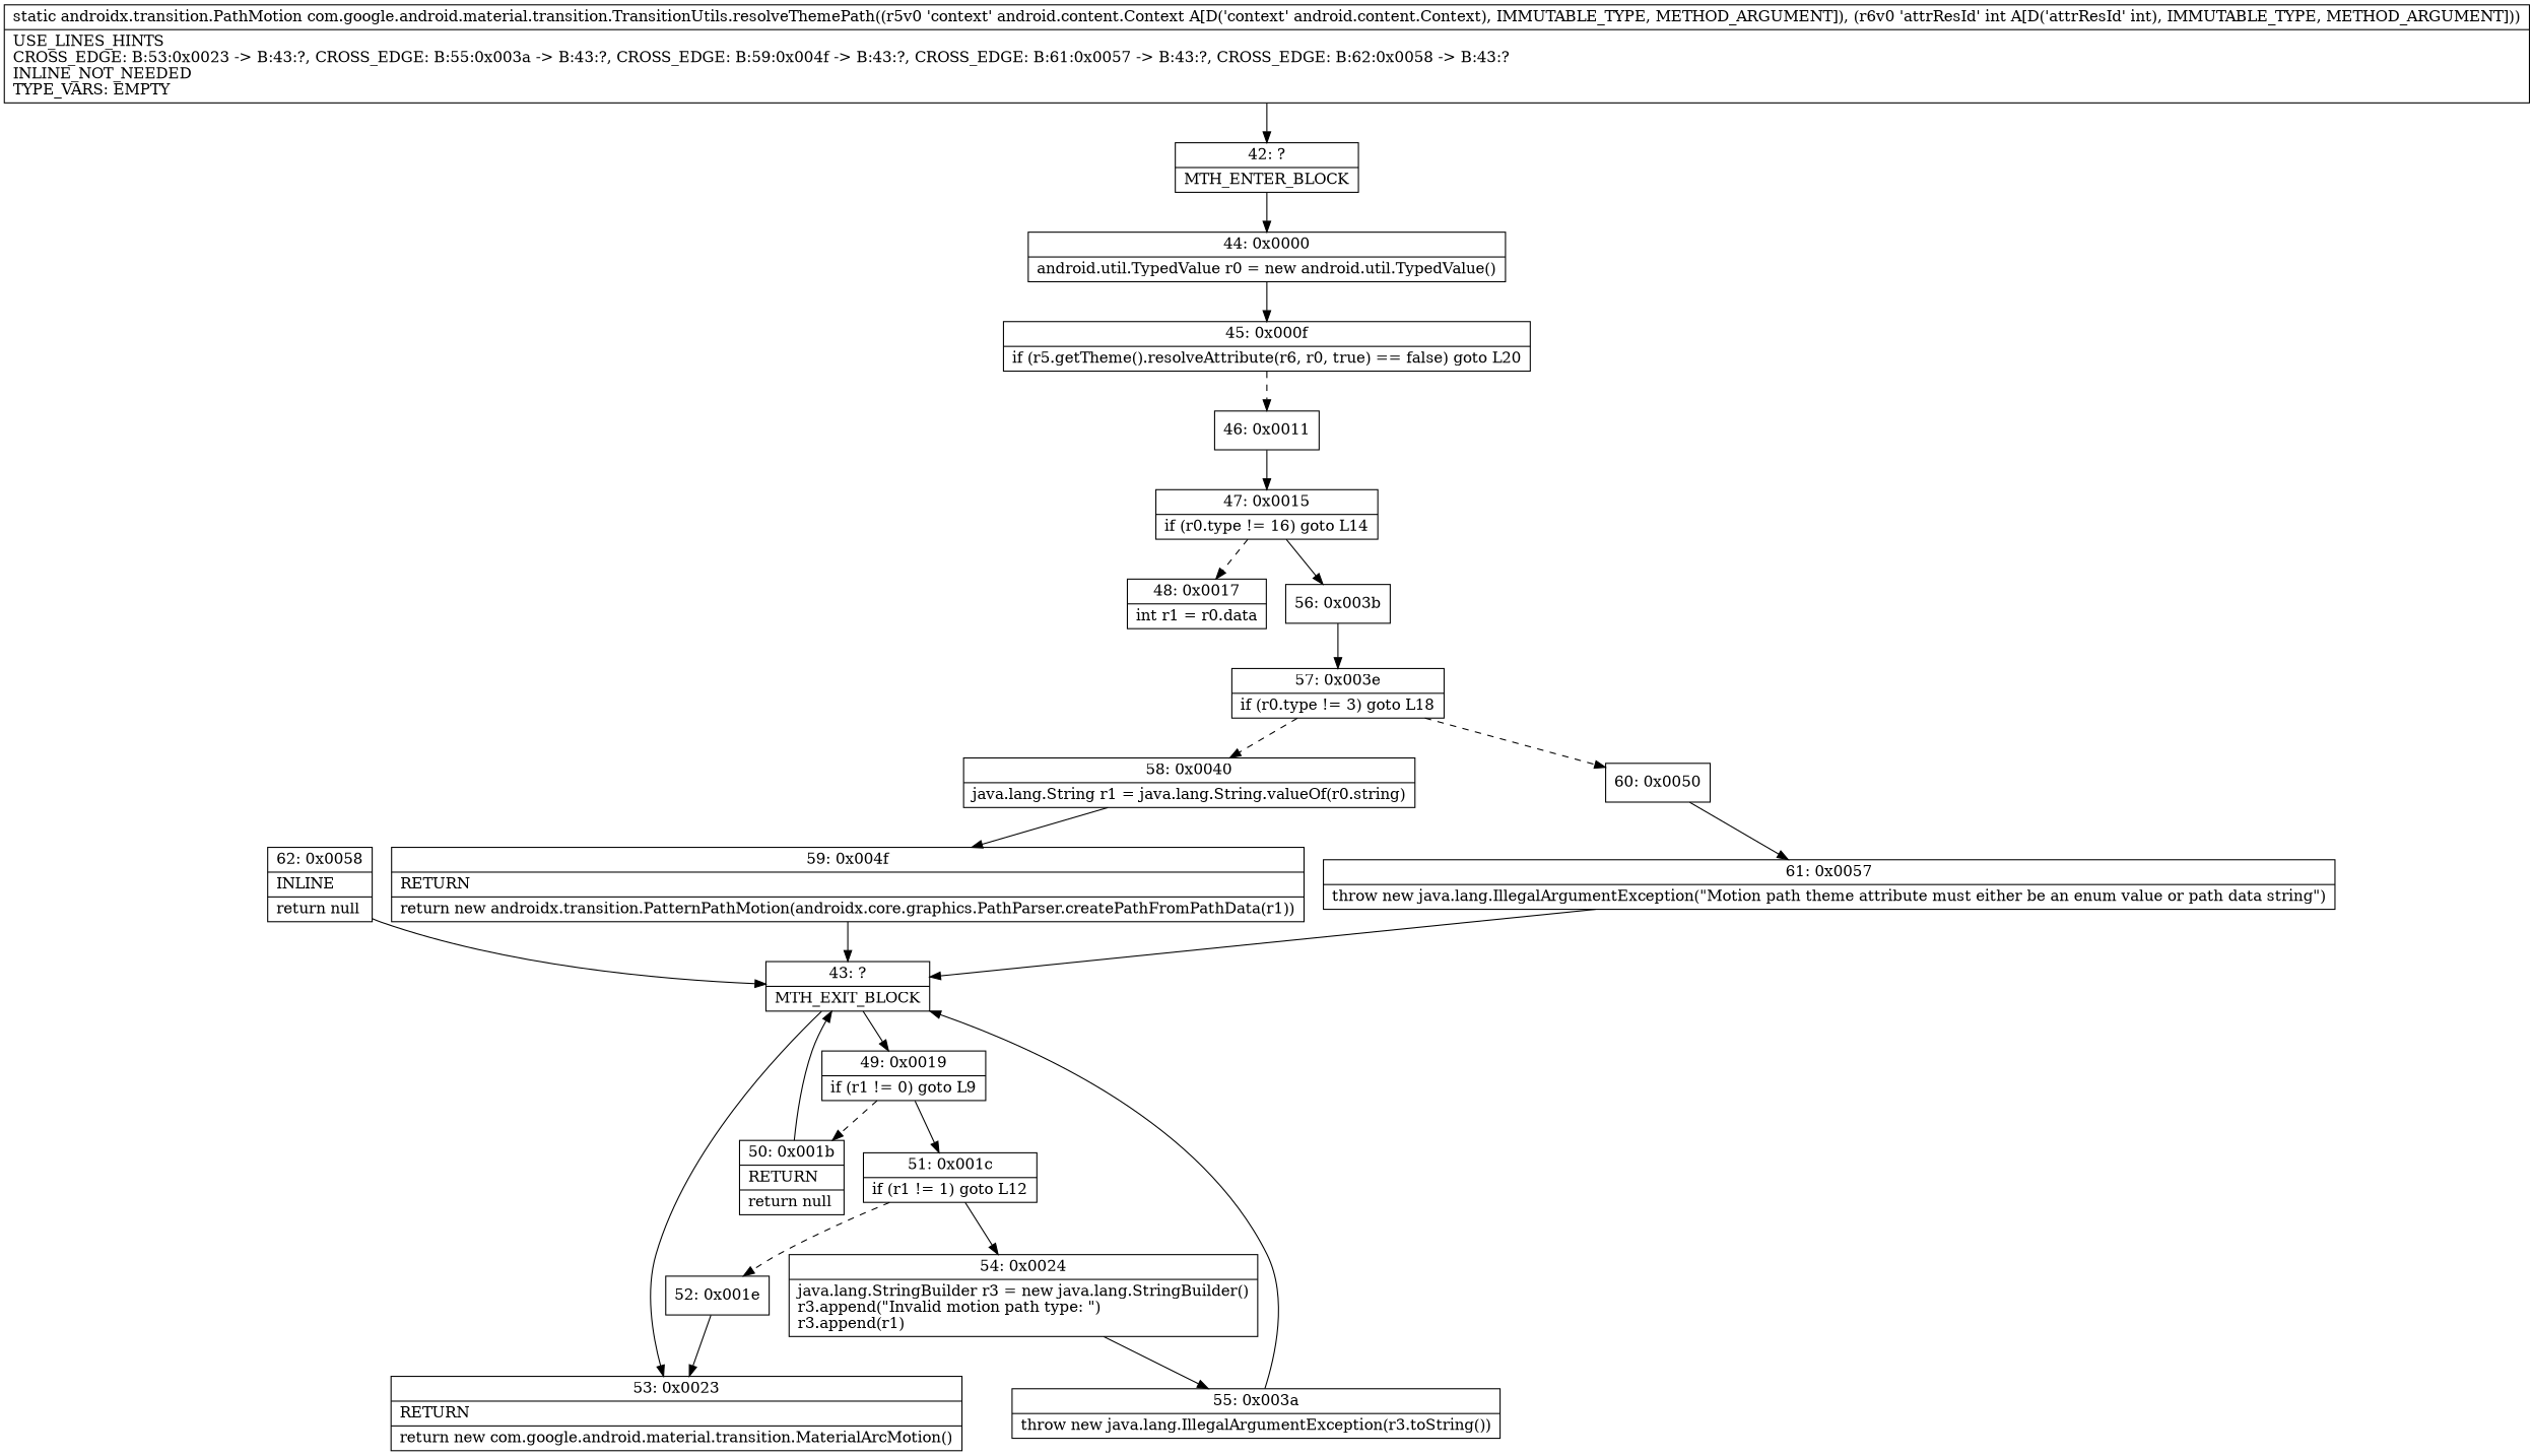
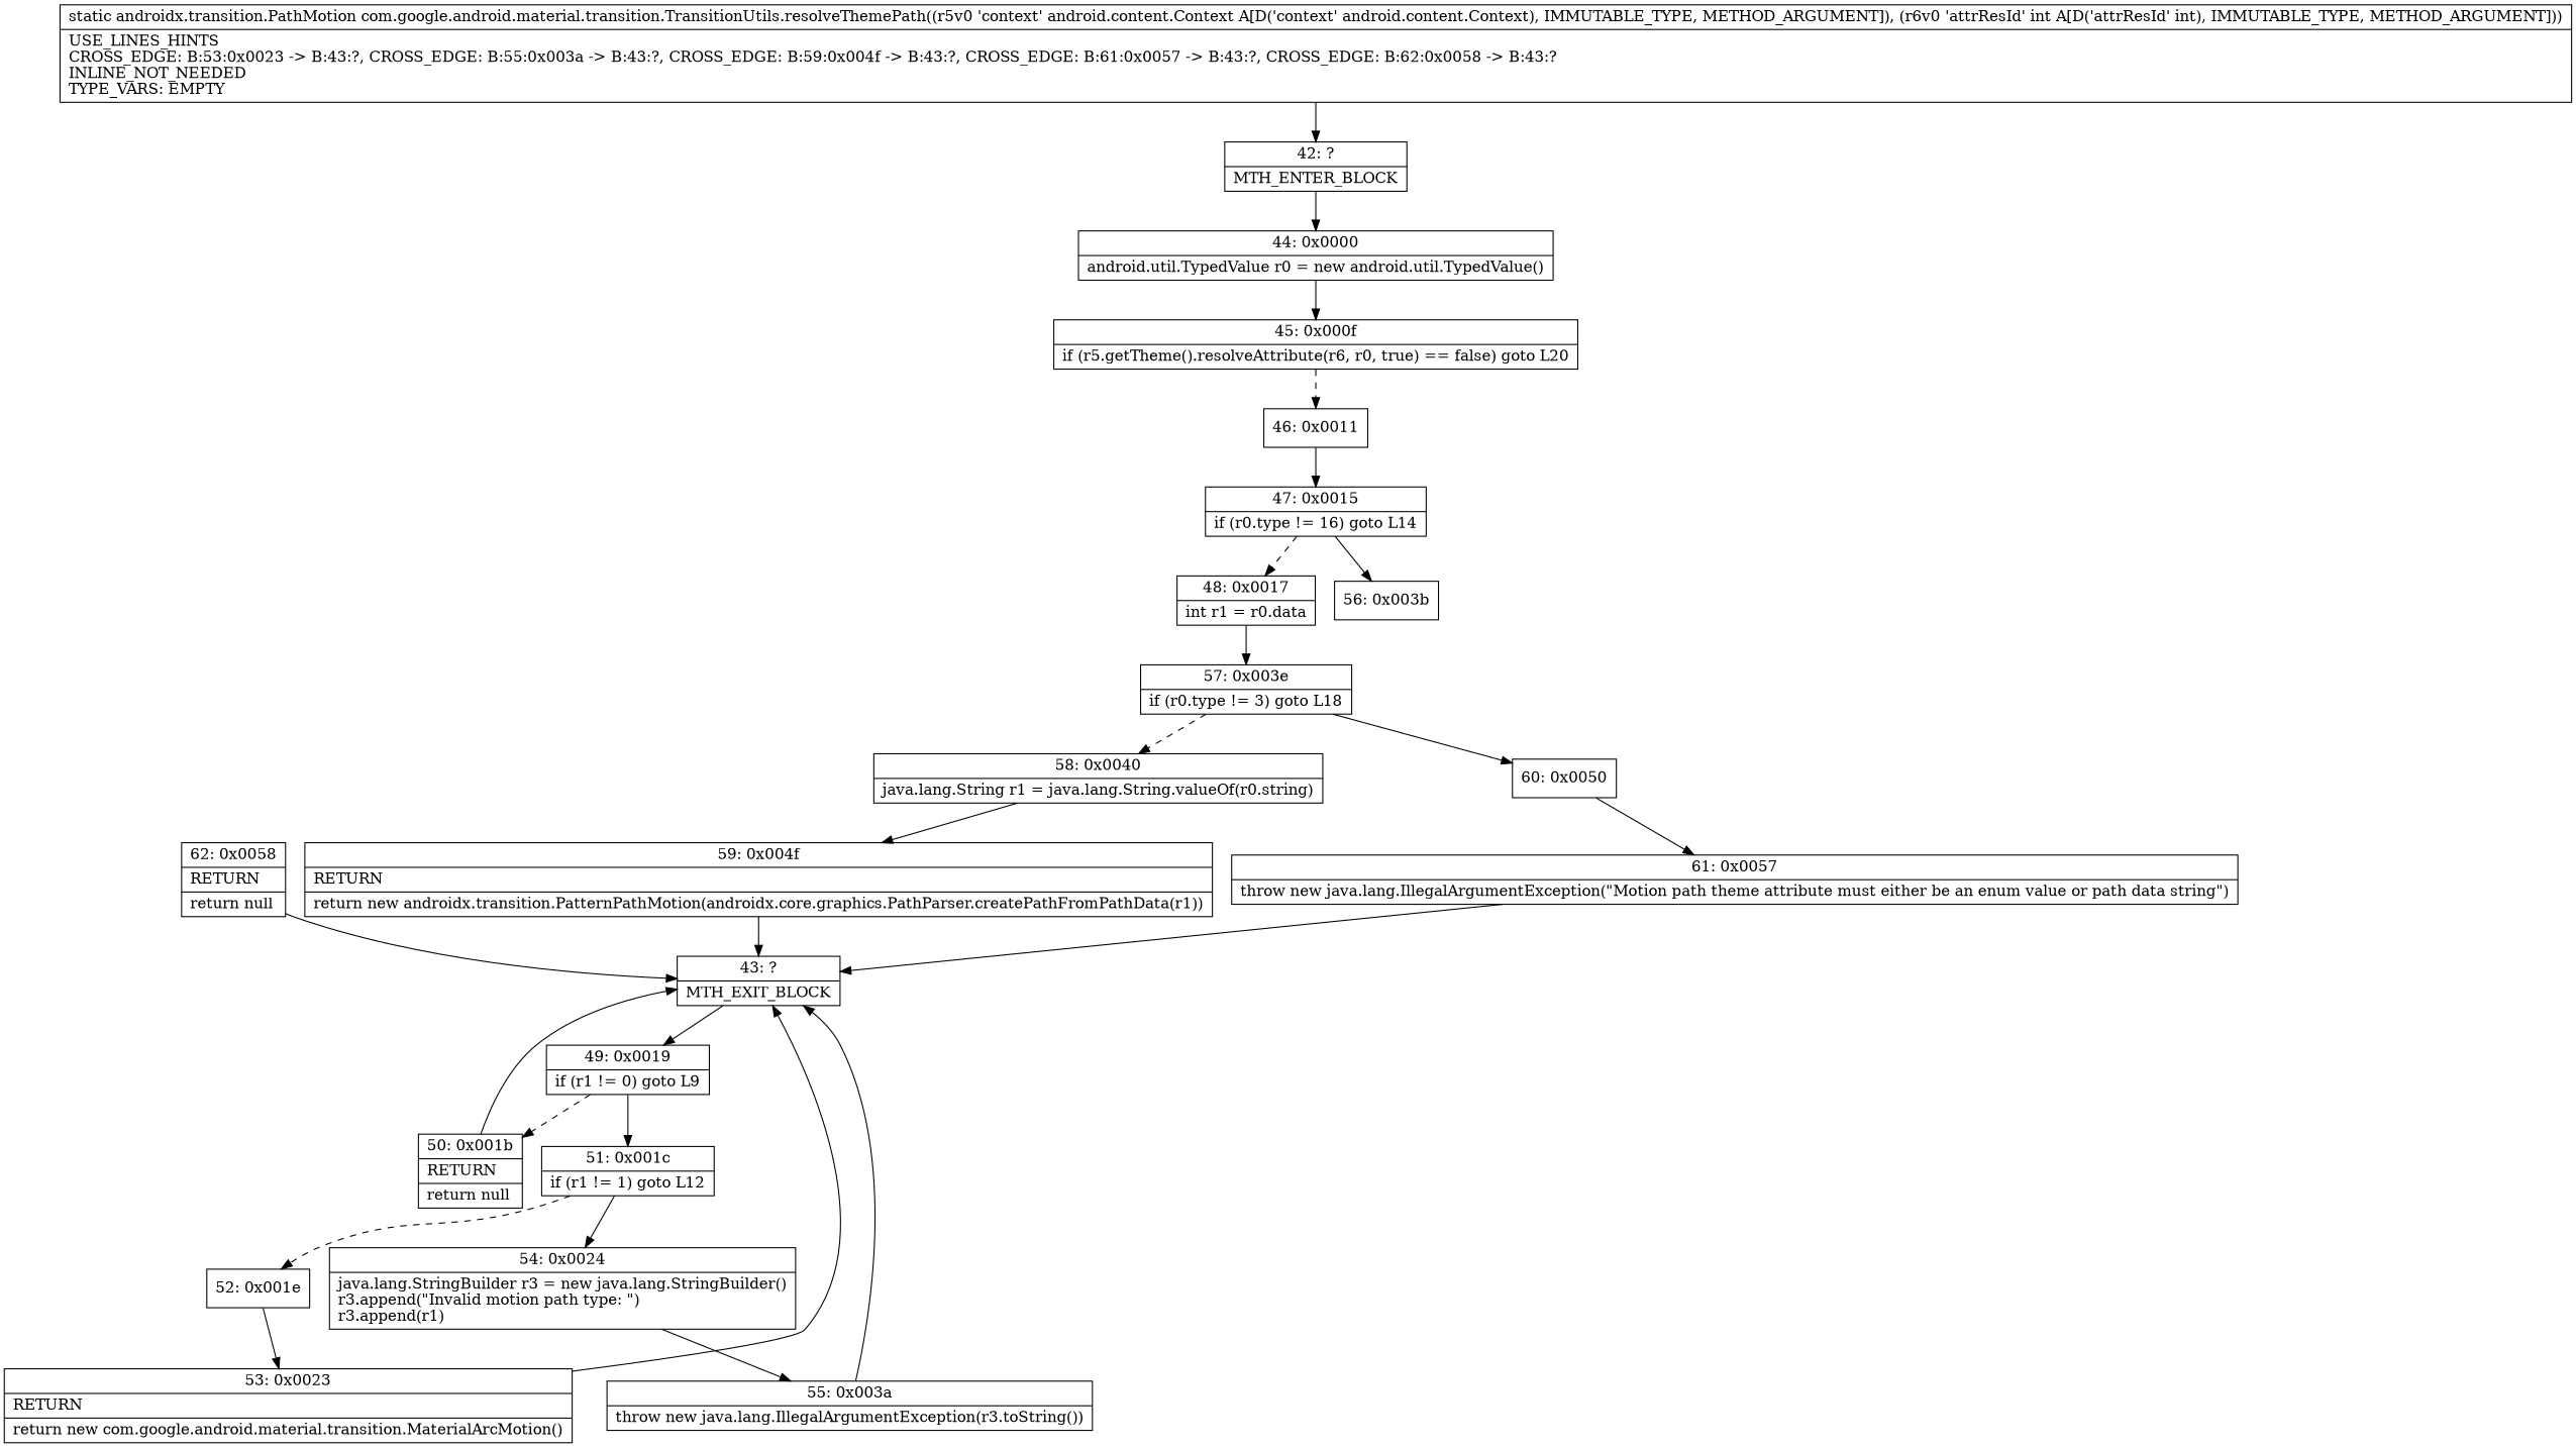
  digraph {
    node [shape=record]
    n1 [label="{42\:\ ?|MTH_ENTER_BLOCK\l}"]
    n2 [label="{44\:\ 0x0000|android.util.TypedValue r0 = new android.util.TypedValue()\l}"]
    n3 [label="{45\:\ 0x000f|if (r5.getTheme().resolveAttribute(r6, r0, true) == false) goto L20\l}"]
    n4 [label="{46\:\ 0x0011}"]
    n5 [label="{47\:\ 0x0015|if (r0.type != 16) goto L14\l}"]
-   n6 [label="{62\:\ 0x0058|INLINE\l|return null\l}"]
+   n6 [label="{62\:\ 0x0058|RETURN\l|return null\l}"]
    n7 [label="{43\:\ ?|MTH_EXIT_BLOCK\l}"]
    n8 [label="{48\:\ 0x0017|int r1 = r0.data\l}"]
    n9 [label="{56\:\ 0x003b}"]
    n10 [label="{57\:\ 0x003e|if (r0.type != 3) goto L18\l}"]
    n11 [label="{49\:\ 0x0019|if (r1 != 0) goto L9\l}"]
    n12 [label="{50\:\ 0x001b|RETURN\l|return null\l}"]
    n13 [label="{51\:\ 0x001c|if (r1 != 1) goto L12\l}"]
    n14 [label="{52\:\ 0x001e}"]
    n15 [label="{54\:\ 0x0024|java.lang.StringBuilder r3 = new java.lang.StringBuilder()\lr3.append(\"Invalid motion path type: \")\lr3.append(r1)\l}"]
    n16 [label="{53\:\ 0x0023|RETURN\l|return new com.google.android.material.transition.MaterialArcMotion()\l}"]
    n17 [label="{55\:\ 0x003a|throw new java.lang.IllegalArgumentException(r3.toString())\l}"]
    n18 [label="{58\:\ 0x0040|java.lang.String r1 = java.lang.String.valueOf(r0.string)\l}"]
    n19 [label="{60\:\ 0x0050}"]
    n20 [label="{59\:\ 0x004f|RETURN\l|return new androidx.transition.PatternPathMotion(androidx.core.graphics.PathParser.createPathFromPathData(r1))\l}"]
    n21 [label="{61\:\ 0x0057|throw new java.lang.IllegalArgumentException(\"Motion path theme attribute must either be an enum value or path data string\")\l}"]
    n22 [label="{static androidx.transition.PathMotion com.google.android.material.transition.TransitionUtils.resolveThemePath((r5v0 'context' android.content.Context A[D('context' android.content.Context), IMMUTABLE_TYPE, METHOD_ARGUMENT]), (r6v0 'attrResId' int A[D('attrResId' int), IMMUTABLE_TYPE, METHOD_ARGUMENT]))  | USE_LINES_HINTS\lCROSS_EDGE: B:53:0x0023 \-\> B:43:?, CROSS_EDGE: B:55:0x003a \-\> B:43:?, CROSS_EDGE: B:59:0x004f \-\> B:43:?, CROSS_EDGE: B:61:0x0057 \-\> B:43:?, CROSS_EDGE: B:62:0x0058 \-\> B:43:?\lINLINE_NOT_NEEDED\lTYPE_VARS: EMPTY\l}"]
    n1 -> n2
    n2 -> n3
    n3 -> n4 [style=dashed]
    n4 -> n5
    n5 -> n8 [style=dashed]
    n5 -> n9
    n6 -> n7
    n7 -> n11
-   n9 -> n10
+   n8 -> n10
    n10 -> n18 [style=dashed]
-   n10 -> n19 [style=dashed]
+   n10 -> n19
    n11 -> n12 [style=dashed]
    n11 -> n13
    n12 -> n7
    n13 -> n14 [style=dashed]
    n13 -> n15
    n14 -> n16
    n15 -> n17
-   n7 -> n16
+   n16 -> n7
    n17 -> n7
    n18 -> n20
    n19 -> n21
    n20 -> n7
    n21 -> n7
    n22 -> n1
  }
